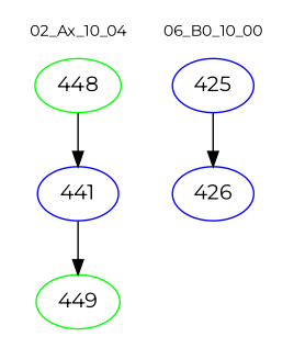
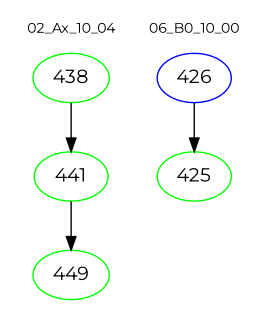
  digraph {
    fontname=Montserrat
    node [color=green fontname=Montserrat]
    edge [color=black fontname=Montserrat]
-   n1 [color=blue label=441]
-   n2 [label=448]
+   n1 [label=441]
+   n2 [label=438]
    n3 [label=449]
    n4 [color=blue label=426]
-   n5 [color=blue label=425]
+   n5 [label=425]
    subgraph cluster_1 {
      color=white
      fontsize=10
      label="02_Ax_10_04"
      n1
      n2
      n3
    }
    subgraph cluster_2 {
      color=white
      fontsize=10
      label="06_B0_10_00"
      n4
      n5
    }
    n1 -> n3
    n2 -> n1
-   n5 -> n4
+   n4 -> n5
  }
